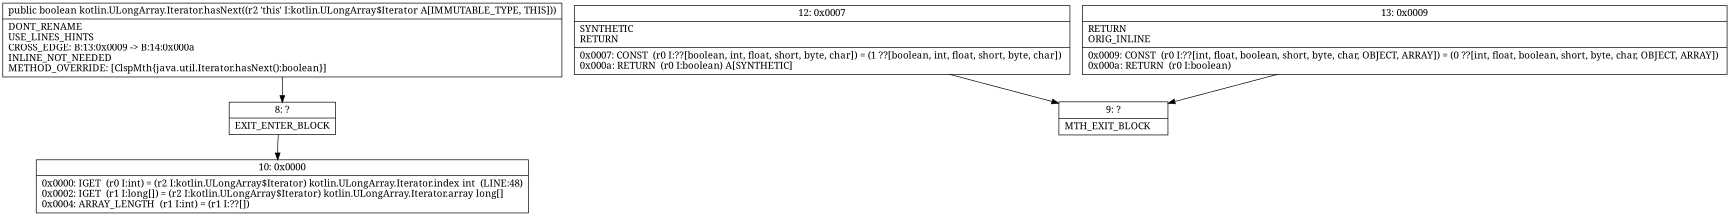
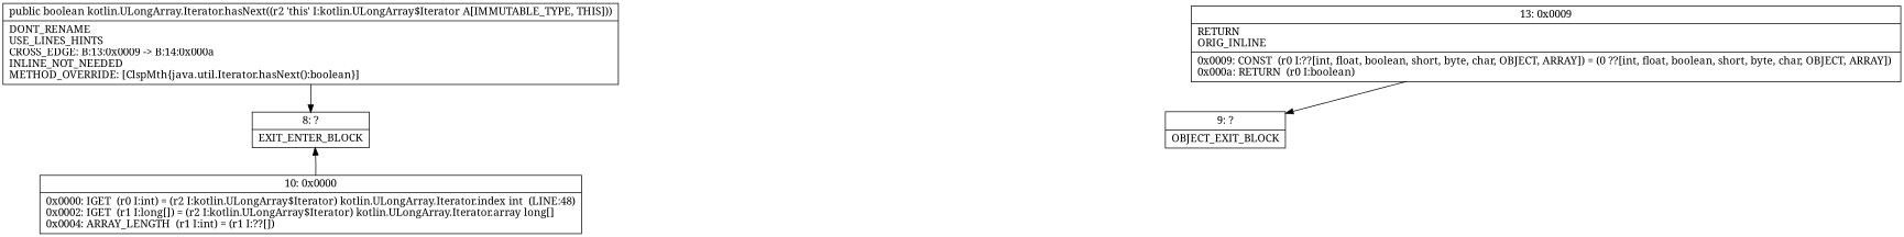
  digraph {
    fontname="Noto Serif"
    node [fontname="Noto Serif" shape=record]
    edge [fontname="Noto Serif"]
    n1 [label="{8\:\ ?|EXIT_ENTER_BLOCK\l}"]
    n2 [label="{10\:\ 0x0000|0x0000: IGET  (r0 I:int) = (r2 I:kotlin.ULongArray$Iterator) kotlin.ULongArray.Iterator.index int  (LINE:48)\l0x0002: IGET  (r1 I:long[]) = (r2 I:kotlin.ULongArray$Iterator) kotlin.ULongArray.Iterator.array long[] \l0x0004: ARRAY_LENGTH  (r1 I:int) = (r1 I:??[]) \l}"]
-   n3 [label="{12\:\ 0x0007|SYNTHETIC\lRETURN\l|0x0007: CONST  (r0 I:??[boolean, int, float, short, byte, char]) = (1 ??[boolean, int, float, short, byte, char]) \l0x000a: RETURN  (r0 I:boolean) A[SYNTHETIC]\l}"]
-   n4 [label="{9\:\ ?|MTH_EXIT_BLOCK\l}"]
+   n4 [label="{9\:\ ?|OBJECT_EXIT_BLOCK\l}"]
    n5 [label="{13\:\ 0x0009|RETURN\lORIG_INLINE\l|0x0009: CONST  (r0 I:??[int, float, boolean, short, byte, char, OBJECT, ARRAY]) = (0 ??[int, float, boolean, short, byte, char, OBJECT, ARRAY]) \l0x000a: RETURN  (r0 I:boolean) \l}"]
    n6 [label="{public boolean kotlin.ULongArray.Iterator.hasNext((r2 'this' I:kotlin.ULongArray$Iterator A[IMMUTABLE_TYPE, THIS]))  | DONT_RENAME\lUSE_LINES_HINTS\lCROSS_EDGE: B:13:0x0009 \-\> B:14:0x000a\lINLINE_NOT_NEEDED\lMETHOD_OVERRIDE: [ClspMth\{java.util.Iterator.hasNext():boolean\}]\l}"]
-   n1 -> n2
-   n3 -> n4
+   n2 -> n1
    n5 -> n4
    n6 -> n1
  }
